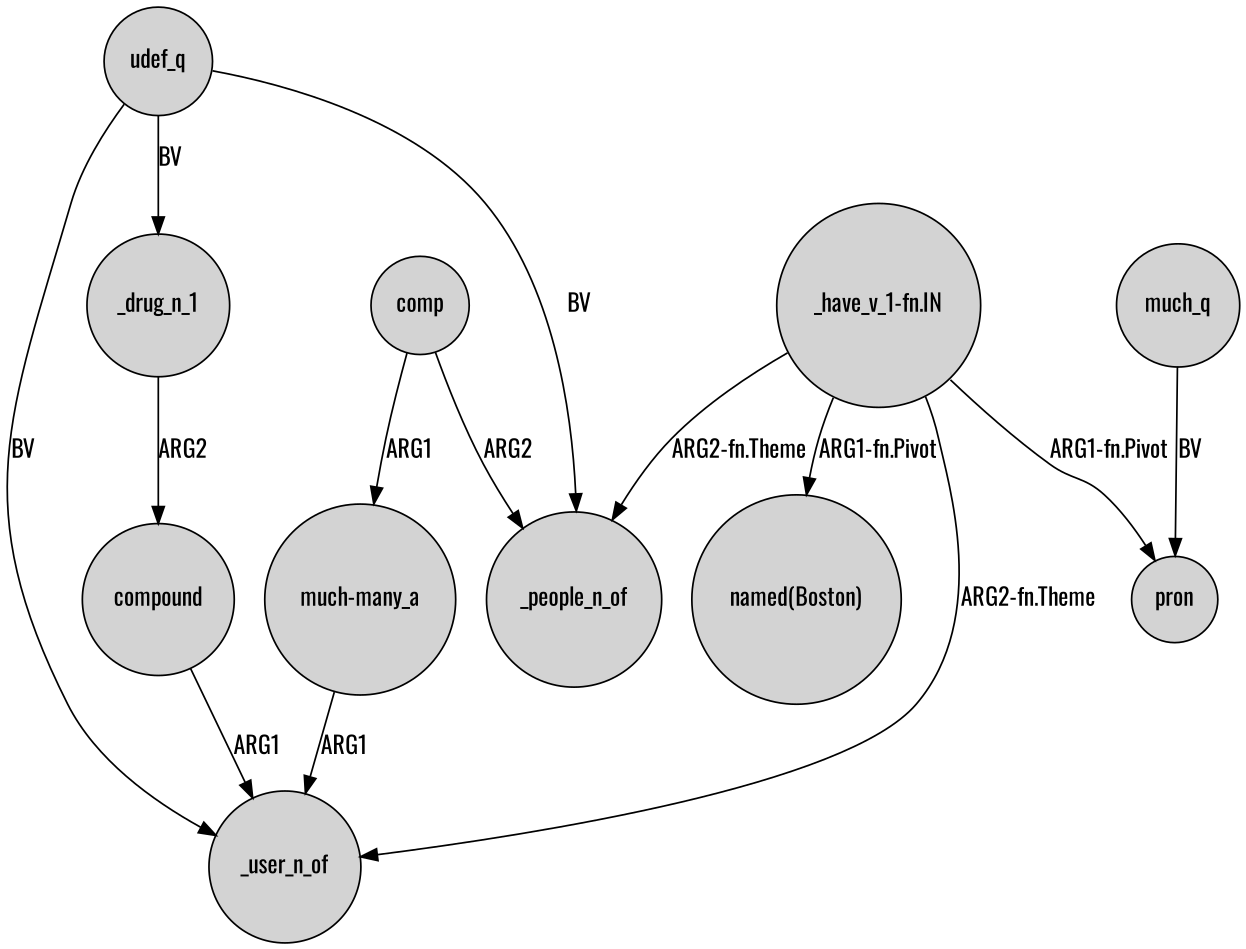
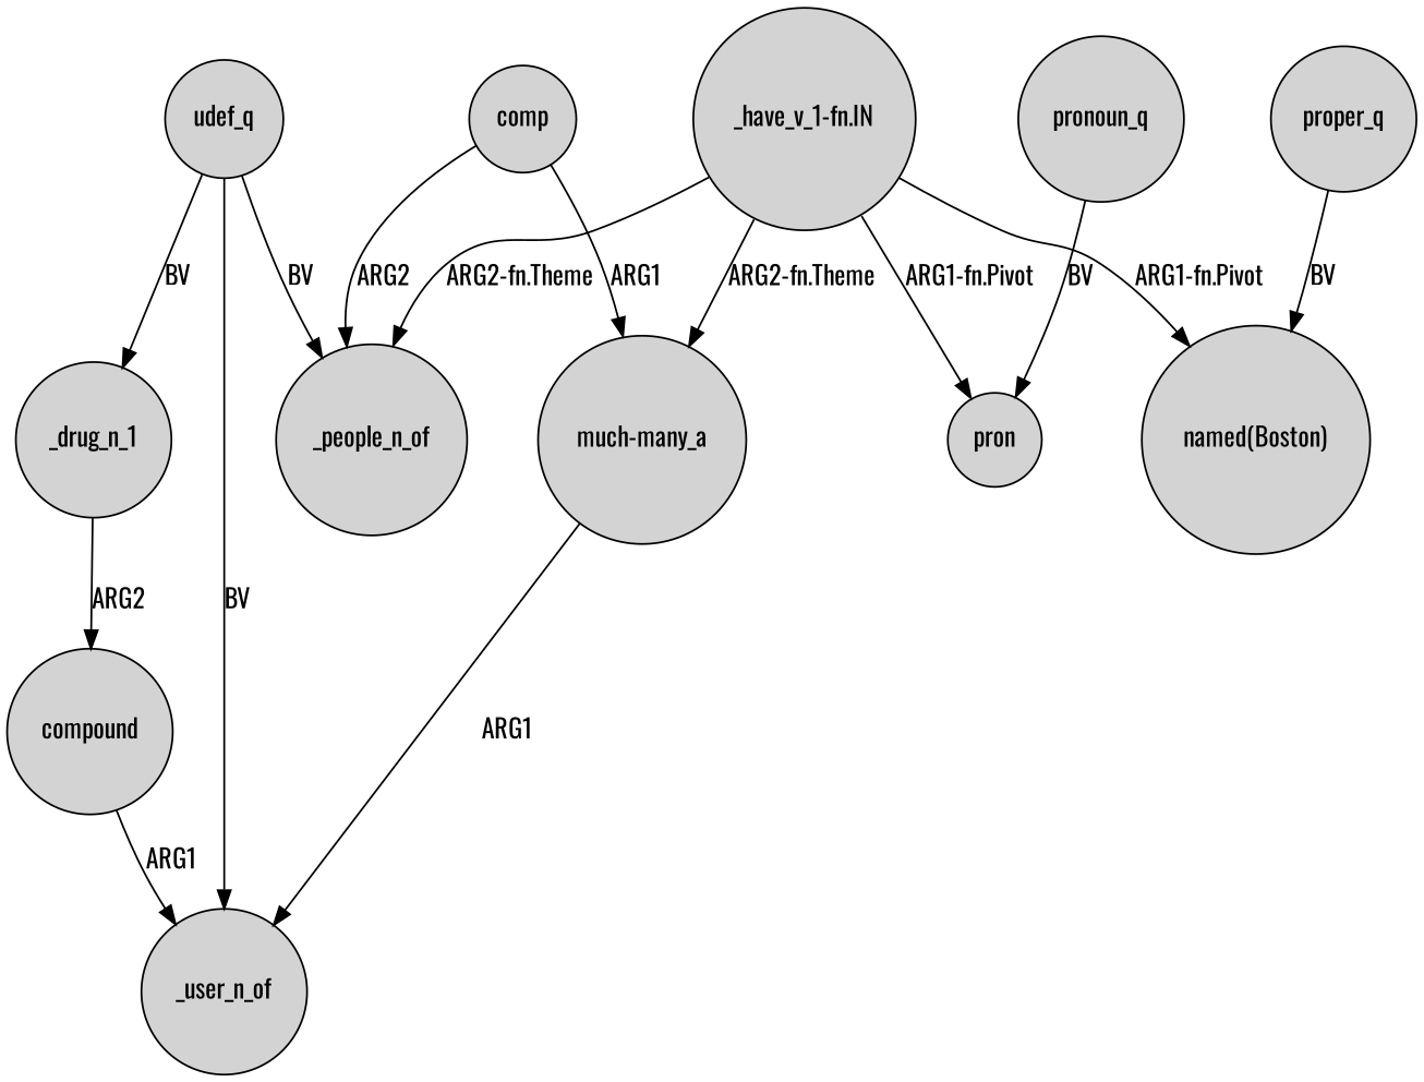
  digraph {
    fontname=Oswald
    node [fontname=Oswald shape=circle style=filled]
    edge [fontname=Oswald]
    "much-many_a"
    _user_n_of
    "_have_v_1-fn.IN"
    _people_n_of
    "named(Boston)"
    pron
    comp
+   proper_q
    udef_q
    _drug_n_1
    compound
-   pronoun_q [label=much_q]
+   pronoun_q
    "much-many_a" -> _user_n_of [label=ARG1]
-   "_have_v_1-fn.IN" -> _user_n_of [label="ARG2-fn.Theme"]
+   "_have_v_1-fn.IN" -> "much-many_a" [label="ARG2-fn.Theme"]
    "_have_v_1-fn.IN" -> _people_n_of [label="ARG2-fn.Theme"]
    "_have_v_1-fn.IN" -> "named(Boston)" [label="ARG1-fn.Pivot"]
    "_have_v_1-fn.IN" -> pron [label="ARG1-fn.Pivot"]
    comp -> "much-many_a" [label=ARG1]
    comp -> _people_n_of [label=ARG2]
+   proper_q -> "named(Boston)" [label=BV]
    udef_q -> _user_n_of [label=BV]
    udef_q -> _people_n_of [label=BV]
    udef_q -> _drug_n_1 [label=BV]
    _drug_n_1 -> compound [label=ARG2]
    compound -> _user_n_of [label=ARG1]
    pronoun_q -> pron [label=BV]
  }
